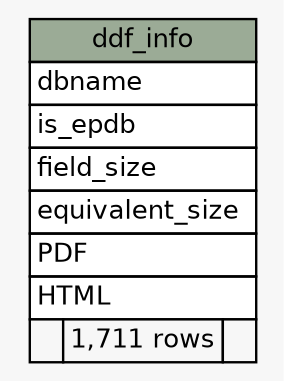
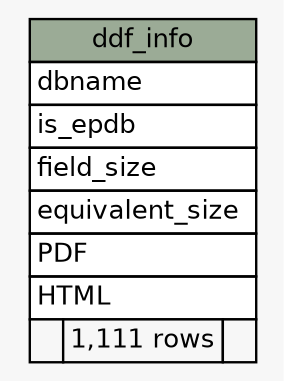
  digraph {
    bgcolor="#f7f7f7"
    fontname=Helvetica
    fontsize=11
    nodesep=0.18
    rankdir=RL
    ranksep=0.46
-   n1 [fontname=Helvetica fontsize=11 label=<     <TABLE BORDER="0" CELLBORDER="1" CELLSPACING="0" BGCOLOR="#ffffff">       <TR><TD COLSPAN="3" BGCOLOR="#9bab96" ALIGN="CENTER">ddf_info</TD></TR>       <TR><TD PORT="dbname" COLSPAN="3" ALIGN="LEFT">dbname</TD></TR>       <TR><TD PORT="is_epdb" COLSPAN="3" ALIGN="LEFT">is_epdb</TD></TR>       <TR><TD PORT="field_size" COLSPAN="3" ALIGN="LEFT">field_size</TD></TR>       <TR><TD PORT="equivalent_size" COLSPAN="3" ALIGN="LEFT">equivalent_size</TD></TR>       <TR><TD PORT="PDF" COLSPAN="3" ALIGN="LEFT">PDF</TD></TR>       <TR><TD PORT="HTML" COLSPAN="3" ALIGN="LEFT">HTML</TD></TR>       <TR><TD ALIGN="LEFT" BGCOLOR="#f7f7f7">  </TD><TD ALIGN="RIGHT" BGCOLOR="#f7f7f7">1,711 rows</TD><TD ALIGN="RIGHT" BGCOLOR="#f7f7f7">  </TD></TR>     </TABLE>> shape=plaintext]
+   n1 [fontname=Helvetica fontsize=11 label=<     <TABLE BORDER="0" CELLBORDER="1" CELLSPACING="0" BGCOLOR="#ffffff">       <TR><TD COLSPAN="3" BGCOLOR="#9bab96" ALIGN="CENTER">ddf_info</TD></TR>       <TR><TD PORT="dbname" COLSPAN="3" ALIGN="LEFT">dbname</TD></TR>       <TR><TD PORT="is_epdb" COLSPAN="3" ALIGN="LEFT">is_epdb</TD></TR>       <TR><TD PORT="field_size" COLSPAN="3" ALIGN="LEFT">field_size</TD></TR>       <TR><TD PORT="equivalent_size" COLSPAN="3" ALIGN="LEFT">equivalent_size</TD></TR>       <TR><TD PORT="PDF" COLSPAN="3" ALIGN="LEFT">PDF</TD></TR>       <TR><TD PORT="HTML" COLSPAN="3" ALIGN="LEFT">HTML</TD></TR>       <TR><TD ALIGN="LEFT" BGCOLOR="#f7f7f7">  </TD><TD ALIGN="RIGHT" BGCOLOR="#f7f7f7">1,111 rows</TD><TD ALIGN="RIGHT" BGCOLOR="#f7f7f7">  </TD></TR>     </TABLE>> shape=plaintext]
  }
